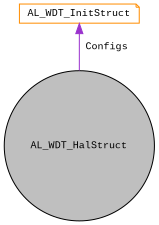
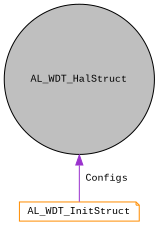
  digraph {
    fontname="Liberation Mono"
    node [fontname="Liberation Mono" fontsize=10 style=filled]
    n1 [color=black fillcolor=grey75 fontcolor=black height=0.2 label=AL_WDT_HalStruct shape=circle width=0.4]
    n2 [color=darkorange fillcolor=white height=0.2 label=AL_WDT_InitStruct shape=note width=0.4]
-   n2 -> n1 [color=darkorchid3 dir=back fontname="Liberation Mono" fontsize=10 label=" Configs" labelfontname=Helvetica labelfontsize=10 style=solid]
+   n1 -> n2 [color=darkorchid3 dir=back fontname="Liberation Mono" fontsize=10 label=" Configs" labelfontname=Helvetica labelfontsize=10 style=solid]
  }
